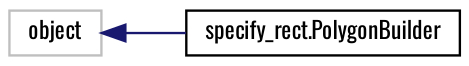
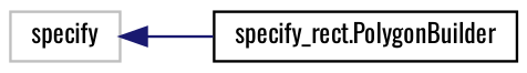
  digraph {
    rankdir=LR
    fontname=Oswald
    node [fillcolor=white fontname=Oswald fontsize=10 shape=record style=filled]
-   n1 [color=grey75 height=0.2 label=object width=0.4]
+   n1 [color=grey75 height=0.2 label=specify width=0.4]
    n2 [color=black height=0.2 label="specify_rect.PolygonBuilder" width=0.4]
    n1 -> n2 [color=midnightblue dir=back fontname=Oswald fontsize=10 labelfontname=Helvetica labelfontsize=10 style=solid]
  }
